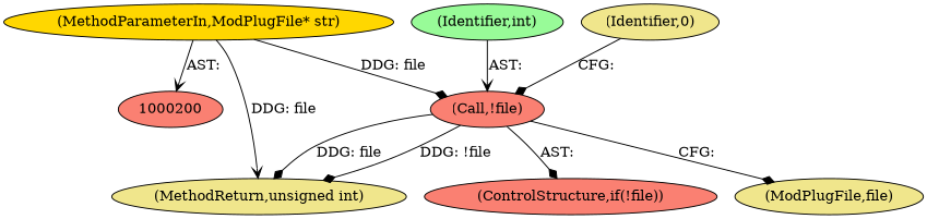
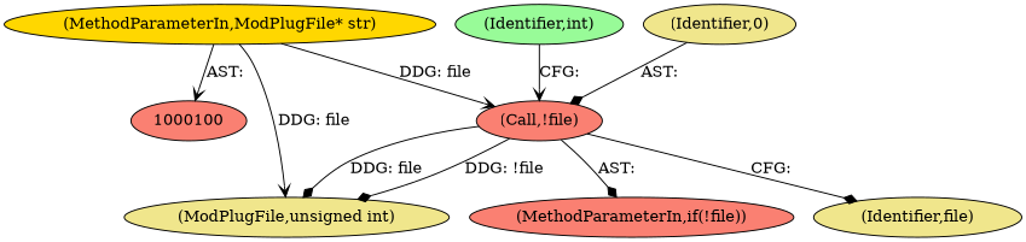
  digraph {
    node [fillcolor=salmon style=filled]
    edge [arrowhead=diamond]
    n1 [fillcolor=gold label="(MethodParameterIn,ModPlugFile* str)"]
    n2 [label="(Call,!file)"]
-   n3 [fillcolor=khaki label="(MethodReturn,unsigned int)"]
-   1000100 [label=1000200]
-   n5 [label="(ControlStructure,if(!file))"]
-   n6 [fillcolor=khaki label="(ModPlugFile,file)"]
+   n3 [fillcolor=khaki label="(ModPlugFile,unsigned int)"]
+   1000100
+   n5 [label="(MethodParameterIn,if(!file))"]
+   n6 [fillcolor=khaki label="(Identifier,file)"]
    n7 [fillcolor=palegreen label="(Identifier,int)"]
    n8 [fillcolor=khaki label="(Identifier,0)"]
-   n1 -> n2 [label="DDG: file"]
+   n1 -> n2 [arrowhead=vee label="DDG: file"]
    n1 -> n3 [arrowhead=vee label="DDG: file"]
    n1 -> 1000100 [arrowhead=vee label="AST: "]
    n2 -> n3 [label="DDG: !file"]
    n2 -> n3 [label="DDG: file"]
    n2 -> n5 [label="AST: "]
    n2 -> n6 [label="CFG: "]
-   n7 -> n2 [arrowhead=vee label="AST: "]
-   n8 -> n2 [label="CFG: "]
+   n7 -> n2 [arrowhead=vee label="CFG: "]
+   n8 -> n2 [label="AST: "]
  }
